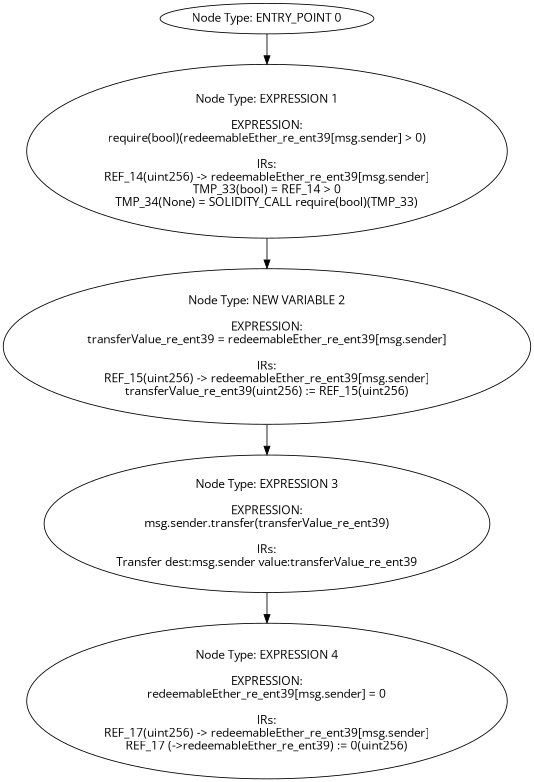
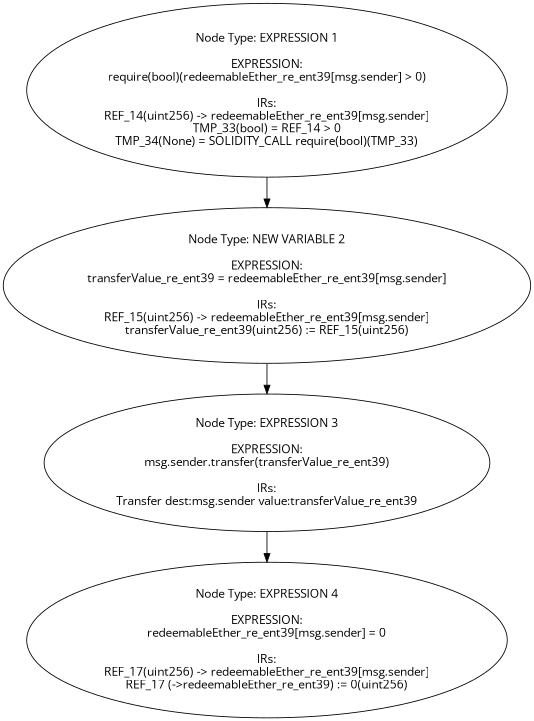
  digraph {
    fontname="Open Sans"
    node [fontname="Open Sans"]
    edge [fontname="Open Sans"]
-   n1 [label="Node Type: ENTRY_POINT 0\n"]
    n2 [label="Node Type: EXPRESSION 1\n\nEXPRESSION:\nrequire(bool)(redeemableEther_re_ent39[msg.sender] > 0)\n\nIRs:\nREF_14(uint256) -> redeemableEther_re_ent39[msg.sender]\nTMP_33(bool) = REF_14 > 0\nTMP_34(None) = SOLIDITY_CALL require(bool)(TMP_33)"]
    n3 [label="Node Type: NEW VARIABLE 2\n\nEXPRESSION:\ntransferValue_re_ent39 = redeemableEther_re_ent39[msg.sender]\n\nIRs:\nREF_15(uint256) -> redeemableEther_re_ent39[msg.sender]\ntransferValue_re_ent39(uint256) := REF_15(uint256)"]
    n4 [label="Node Type: EXPRESSION 3\n\nEXPRESSION:\nmsg.sender.transfer(transferValue_re_ent39)\n\nIRs:\nTransfer dest:msg.sender value:transferValue_re_ent39"]
    n5 [label="Node Type: EXPRESSION 4\n\nEXPRESSION:\nredeemableEther_re_ent39[msg.sender] = 0\n\nIRs:\nREF_17(uint256) -> redeemableEther_re_ent39[msg.sender]\nREF_17 (->redeemableEther_re_ent39) := 0(uint256)"]
-   n1 -> n2
    n2 -> n3
    n3 -> n4
    n4 -> n5
  }
